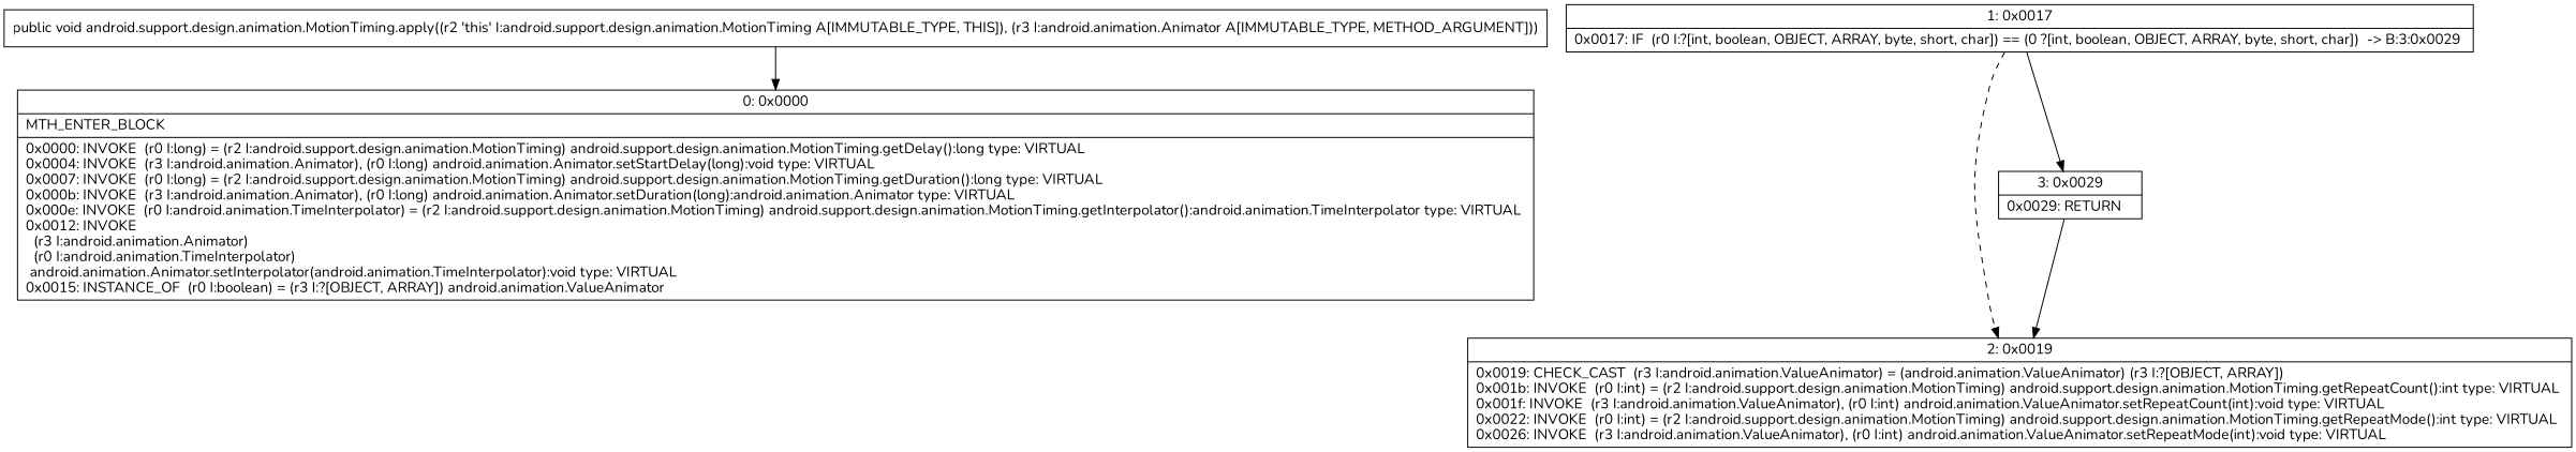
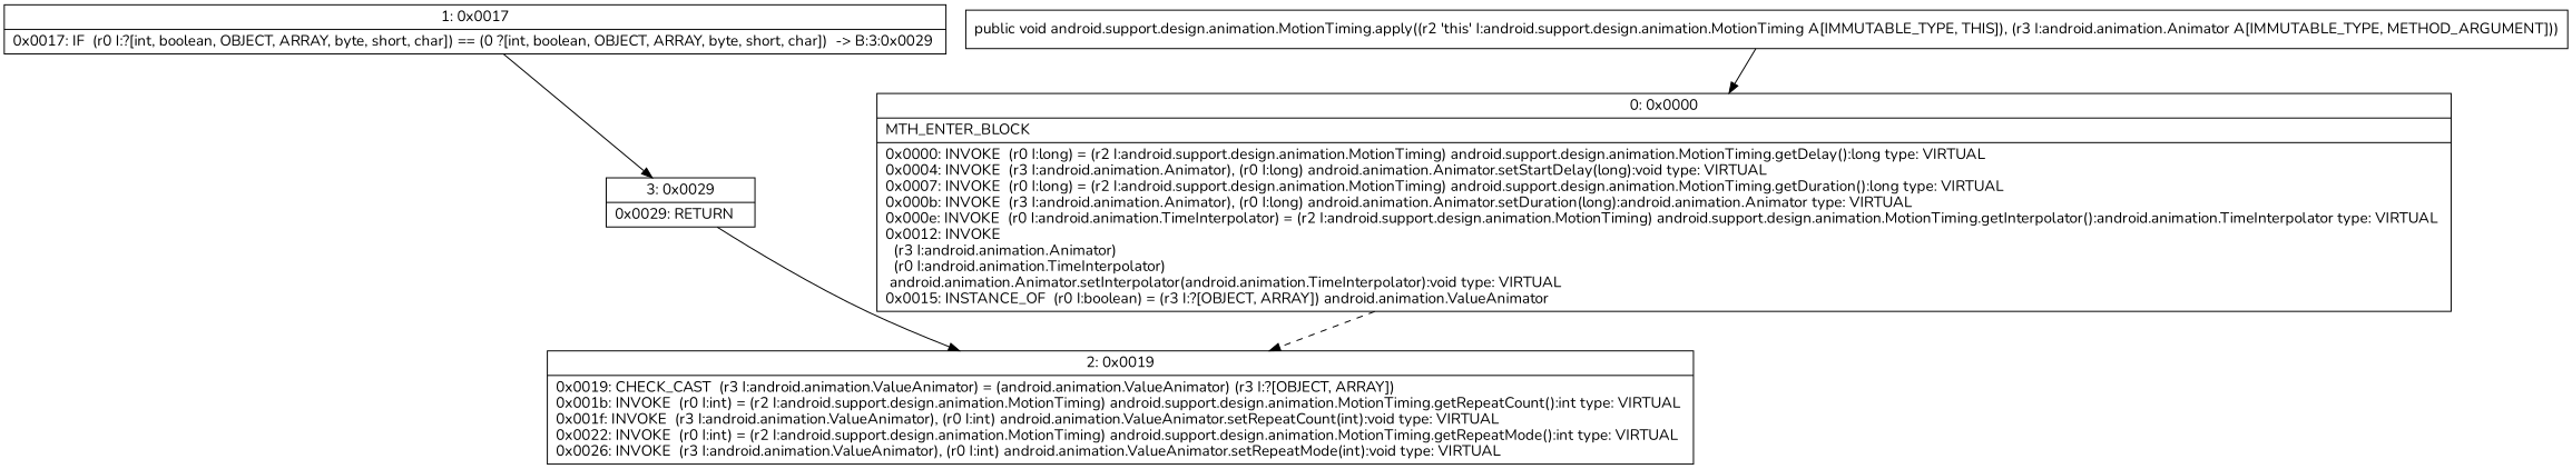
  digraph {
    fontname=Nunito
    node [fontname=Nunito shape=record]
    edge [fontname=Nunito]
    n1 [label="{0\:\ 0x0000|MTH_ENTER_BLOCK\l|0x0000: INVOKE  (r0 I:long) = (r2 I:android.support.design.animation.MotionTiming) android.support.design.animation.MotionTiming.getDelay():long type: VIRTUAL \l0x0004: INVOKE  (r3 I:android.animation.Animator), (r0 I:long) android.animation.Animator.setStartDelay(long):void type: VIRTUAL \l0x0007: INVOKE  (r0 I:long) = (r2 I:android.support.design.animation.MotionTiming) android.support.design.animation.MotionTiming.getDuration():long type: VIRTUAL \l0x000b: INVOKE  (r3 I:android.animation.Animator), (r0 I:long) android.animation.Animator.setDuration(long):android.animation.Animator type: VIRTUAL \l0x000e: INVOKE  (r0 I:android.animation.TimeInterpolator) = (r2 I:android.support.design.animation.MotionTiming) android.support.design.animation.MotionTiming.getInterpolator():android.animation.TimeInterpolator type: VIRTUAL \l0x0012: INVOKE  \l  (r3 I:android.animation.Animator)\l  (r0 I:android.animation.TimeInterpolator)\l android.animation.Animator.setInterpolator(android.animation.TimeInterpolator):void type: VIRTUAL \l0x0015: INSTANCE_OF  (r0 I:boolean) = (r3 I:?[OBJECT, ARRAY]) android.animation.ValueAnimator \l}"]
    n2 [label="{1\:\ 0x0017|0x0017: IF  (r0 I:?[int, boolean, OBJECT, ARRAY, byte, short, char]) == (0 ?[int, boolean, OBJECT, ARRAY, byte, short, char])  \-\> B:3:0x0029 \l}"]
    n3 [label="{2\:\ 0x0019|0x0019: CHECK_CAST  (r3 I:android.animation.ValueAnimator) = (android.animation.ValueAnimator) (r3 I:?[OBJECT, ARRAY]) \l0x001b: INVOKE  (r0 I:int) = (r2 I:android.support.design.animation.MotionTiming) android.support.design.animation.MotionTiming.getRepeatCount():int type: VIRTUAL \l0x001f: INVOKE  (r3 I:android.animation.ValueAnimator), (r0 I:int) android.animation.ValueAnimator.setRepeatCount(int):void type: VIRTUAL \l0x0022: INVOKE  (r0 I:int) = (r2 I:android.support.design.animation.MotionTiming) android.support.design.animation.MotionTiming.getRepeatMode():int type: VIRTUAL \l0x0026: INVOKE  (r3 I:android.animation.ValueAnimator), (r0 I:int) android.animation.ValueAnimator.setRepeatMode(int):void type: VIRTUAL \l}"]
    n4 [label="{3\:\ 0x0029|0x0029: RETURN   \l}"]
    n5 [label="{public void android.support.design.animation.MotionTiming.apply((r2 'this' I:android.support.design.animation.MotionTiming A[IMMUTABLE_TYPE, THIS]), (r3 I:android.animation.Animator A[IMMUTABLE_TYPE, METHOD_ARGUMENT])) }"]
-   n2 -> n3 [style=dashed]
+   n1 -> n3 [style=dashed]
    n2 -> n4
    n4 -> n3
    n5 -> n1
  }
